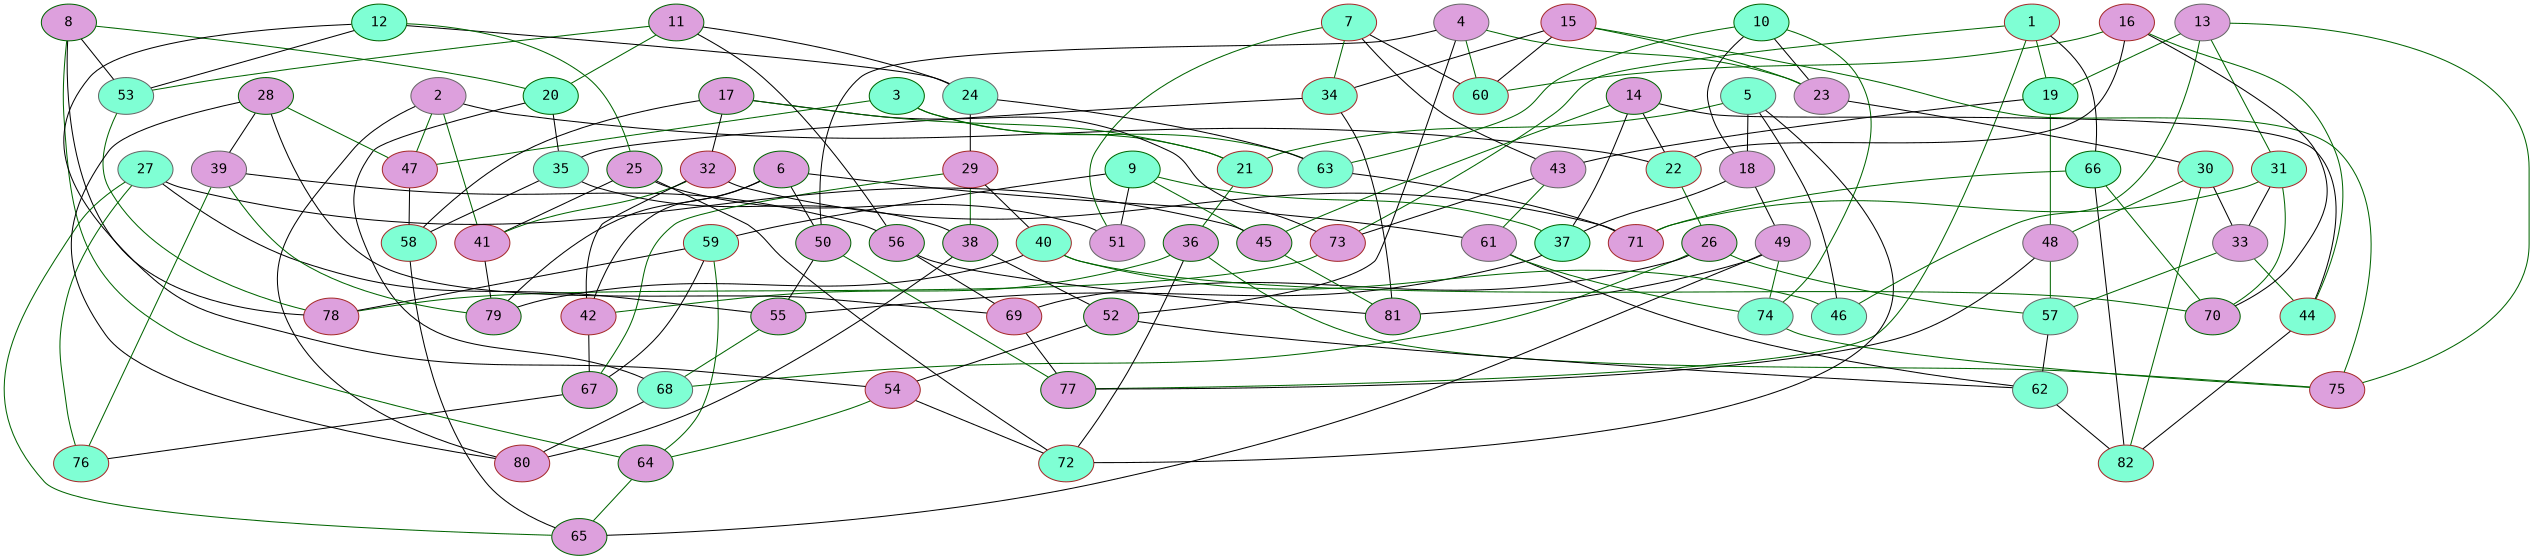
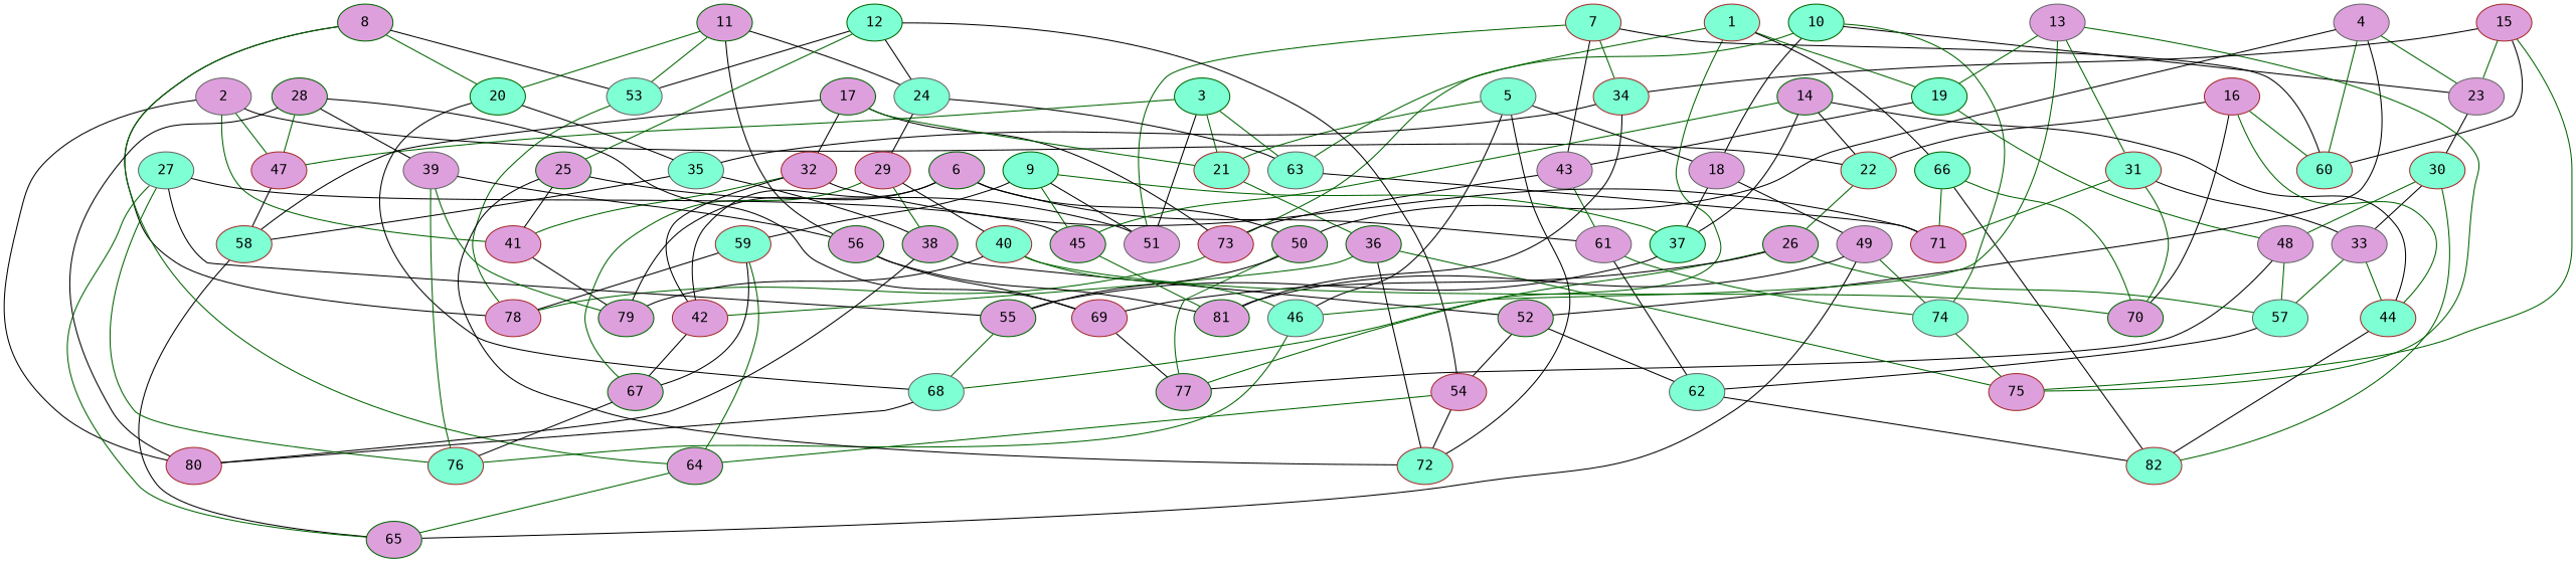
  graph {
    fontname="DejaVu Sans Mono"
    node [color=darkgreen fillcolor=plum fontname="DejaVu Sans Mono" style=filled]
    edge [color=black fontname="DejaVu Sans Mono"]
    1 [color=brown fillcolor=aquamarine]
    19 [fillcolor=aquamarine]
    66 [fillcolor=aquamarine]
    73 [color=brown]
    77
    43 [color=gray40]
    48 [color=gray40]
    70
    82 [color=brown fillcolor=aquamarine]
    71 [color=brown]
    78 [color=brown]
    2 [color=gray40]
    22 [color=brown fillcolor=aquamarine]
    41 [color=brown]
    47 [color=brown]
    80 [color=brown]
    26
    79
    58 [color=brown fillcolor=aquamarine]
    3 [fillcolor=aquamarine]
    21 [color=brown fillcolor=aquamarine]
    51 [color=gray40]
    63 [color=gray40 fillcolor=aquamarine]
    36
    4 [color=gray40]
    23 [color=gray40]
    50
    52
    60 [color=brown fillcolor=aquamarine]
    30 [color=brown fillcolor=aquamarine]
    55
    54 [color=brown]
    62 [color=gray40 fillcolor=aquamarine]
    5 [color=gray40 fillcolor=aquamarine]
    18 [color=gray40]
    46 [color=gray40 fillcolor=aquamarine]
    72 [color=brown fillcolor=aquamarine]
    37 [fillcolor=aquamarine]
    49 [color=gray40]
    76 [color=brown fillcolor=aquamarine]
    6
    42 [color=brown]
    61 [color=gray40]
    67
    74 [color=gray40 fillcolor=aquamarine]
    7 [color=brown fillcolor=aquamarine]
    34 [color=brown fillcolor=aquamarine]
    35 [color=gray40 fillcolor=aquamarine]
    81
    20 [fillcolor=aquamarine]
    8
    53 [color=gray40 fillcolor=aquamarine]
    64
    68 [color=gray40 fillcolor=aquamarine]
    65
    9 [fillcolor=aquamarine]
    45
    59 [color=brown fillcolor=aquamarine]
    10 [fillcolor=aquamarine]
    75 [color=brown]
    11
    24 [color=gray40 fillcolor=aquamarine]
    56
    29 [color=brown]
    69 [color=brown]
    12 [fillcolor=aquamarine]
    25
    13 [color=gray40]
    31 [color=brown fillcolor=aquamarine]
    33 [color=gray40]
    14
    44 [color=brown fillcolor=aquamarine]
    15 [color=brown]
    16 [color=brown]
    17
    32 [color=brown]
    57 [color=gray40 fillcolor=aquamarine]
    38
    40 [color=brown fillcolor=aquamarine]
    27 [color=gray40 fillcolor=aquamarine]
    28
    39 [color=gray40]
    1 -- 19 [color=darkgreen]
    1 -- 66
    1 -- 73 [color=darkgreen]
    1 -- 77 [color=darkgreen]
    19 -- 43
    19 -- 48 [color=darkgreen]
    66 -- 70 [color=darkgreen]
    66 -- 82
    66 -- 71 [color=darkgreen]
    73 -- 78 [color=darkgreen]
    43 -- 73
    43 -- 61 [color=darkgreen]
    48 -- 77
    48 -- 57 [color=darkgreen]
    2 -- 22
    2 -- 41 [color=darkgreen]
    2 -- 47 [color=darkgreen]
    2 -- 80
    22 -- 26 [color=darkgreen]
    41 -- 79
    47 -- 58
    26 -- 68 [color=darkgreen]
    26 -- 69
    26 -- 57 [color=darkgreen]
    58 -- 65
    3 -- 47 [color=darkgreen]
    3 -- 21 [color=darkgreen]
+   3 -- 51
    3 -- 63 [color=darkgreen]
    21 -- 36 [color=darkgreen]
    63 -- 71
    36 -- 72
    36 -- 42 [color=darkgreen]
    36 -- 75 [color=darkgreen]
    4 -- 23 [color=darkgreen]
    4 -- 50
    4 -- 52
    4 -- 60 [color=darkgreen]
    23 -- 30
    50 -- 77 [color=darkgreen]
    50 -- 55
    52 -- 54
    52 -- 62
    30 -- 48 [color=darkgreen]
    30 -- 82 [color=darkgreen]
    30 -- 33
    55 -- 68 [color=darkgreen]
    54 -- 72
    54 -- 64 [color=darkgreen]
    62 -- 82
    5 -- 21 [color=darkgreen]
    5 -- 18
    5 -- 46
    5 -- 72
    18 -- 37
    18 -- 49
+   46 -- 76 [color=darkgreen]
    37 -- 55
    49 -- 74 [color=darkgreen]
    49 -- 81
    49 -- 65
    6 -- 79
    6 -- 50
    6 -- 42
    6 -- 61
    42 -- 67
    61 -- 62
    61 -- 74 [color=darkgreen]
    67 -- 76
    74 -- 75 [color=darkgreen]
    7 -- 43
    7 -- 51 [color=darkgreen]
    7 -- 60
    7 -- 34 [color=darkgreen]
    34 -- 35
    34 -- 81
    35 -- 58
    35 -- 38
    20 -- 35
    20 -- 68
    8 -- 78
    8 -- 20 [color=darkgreen]
    8 -- 53
    8 -- 64 [color=darkgreen]
    53 -- 78 [color=darkgreen]
    64 -- 65 [color=darkgreen]
    68 -- 80
    9 -- 51
    9 -- 37 [color=darkgreen]
    9 -- 45 [color=darkgreen]
    9 -- 59
    45 -- 81 [color=darkgreen]
    59 -- 78
    59 -- 67
    59 -- 64 [color=darkgreen]
    10 -- 63 [color=darkgreen]
    10 -- 23
    10 -- 18
    10 -- 74 [color=darkgreen]
    11 -- 20 [color=darkgreen]
    11 -- 53 [color=darkgreen]
    11 -- 24
    11 -- 56
    24 -- 63
    24 -- 29
    56 -- 81
    56 -- 69
    29 -- 67 [color=darkgreen]
    29 -- 38 [color=darkgreen]
    29 -- 40
    69 -- 77
    12 -- 54
    12 -- 53
    12 -- 24
    12 -- 25 [color=darkgreen]
    25 -- 41
    25 -- 51
    25 -- 72
    13 -- 19 [color=darkgreen]
    13 -- 46 [color=darkgreen]
    13 -- 75 [color=darkgreen]
    13 -- 31 [color=darkgreen]
    31 -- 70 [color=darkgreen]
    31 -- 71 [color=darkgreen]
    31 -- 33
    33 -- 44 [color=darkgreen]
    33 -- 57 [color=darkgreen]
    14 -- 22
    14 -- 37
    14 -- 45 [color=darkgreen]
    14 -- 44
    44 -- 82
    15 -- 23 [color=darkgreen]
    15 -- 60
    15 -- 34
    15 -- 75 [color=darkgreen]
    16 -- 70
    16 -- 22
    16 -- 60 [color=darkgreen]
    16 -- 44 [color=darkgreen]
    17 -- 73
    17 -- 58
    17 -- 21 [color=darkgreen]
    17 -- 32
    32 -- 71
    32 -- 41 [color=darkgreen]
    32 -- 42
    57 -- 62
    38 -- 80
    38 -- 52
    40 -- 70 [color=darkgreen]
    40 -- 79
    40 -- 46 [color=darkgreen]
    27 -- 55
    27 -- 76 [color=darkgreen]
    27 -- 65 [color=darkgreen]
    27 -- 45
    28 -- 47 [color=darkgreen]
    28 -- 80
    28 -- 69
    28 -- 39
    39 -- 79 [color=darkgreen]
    39 -- 76 [color=darkgreen]
    39 -- 56
  }
